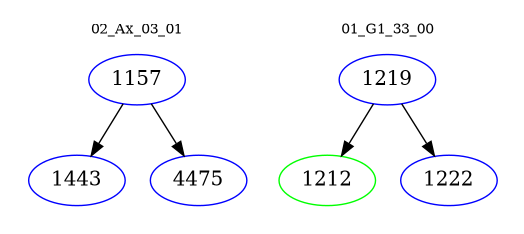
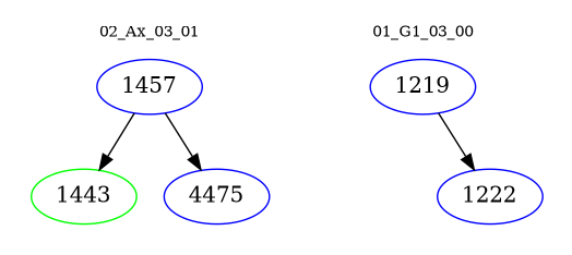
  digraph {
    node [color=blue]
    edge [color=black]
-   n1 [label=1157]
-   n2 [label=1443]
+   n1 [label=1457]
+   n2 [color=green label=1443]
    n3 [label=4475]
    n4 [label=1219]
-   n5 [color=green label=1212]
    n6 [label=1222]
    subgraph cluster_1 {
      color=white
      fontsize=10
      label="02_Ax_03_01"
      n1
      n2
      n3
    }
    subgraph cluster_2 {
      color=white
      fontsize=10
-     label="01_G1_33_00"
+     label="01_G1_03_00"
      n4
-     n5
      n6
    }
    n1 -> n2
    n1 -> n3
-   n4 -> n5
    n4 -> n6
  }
